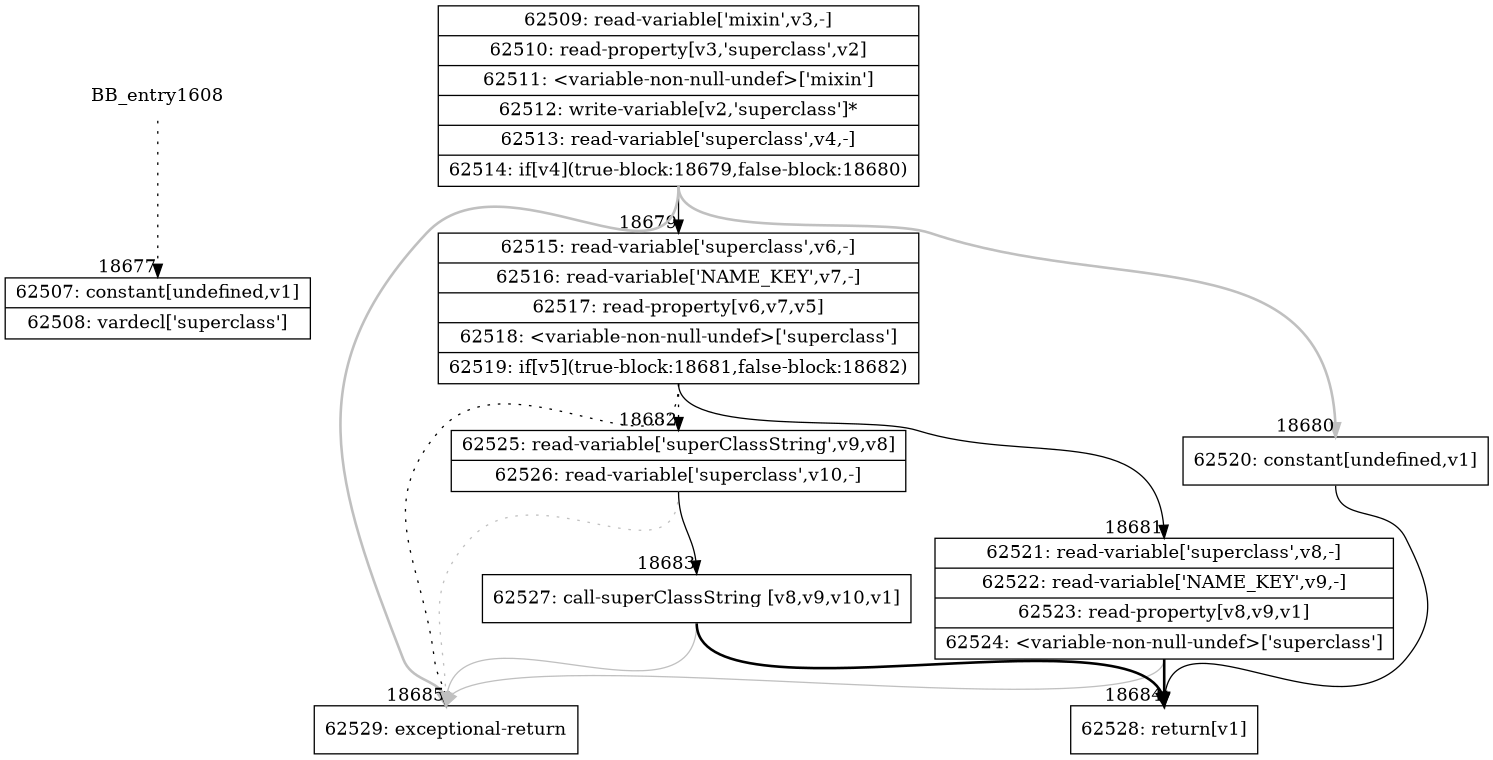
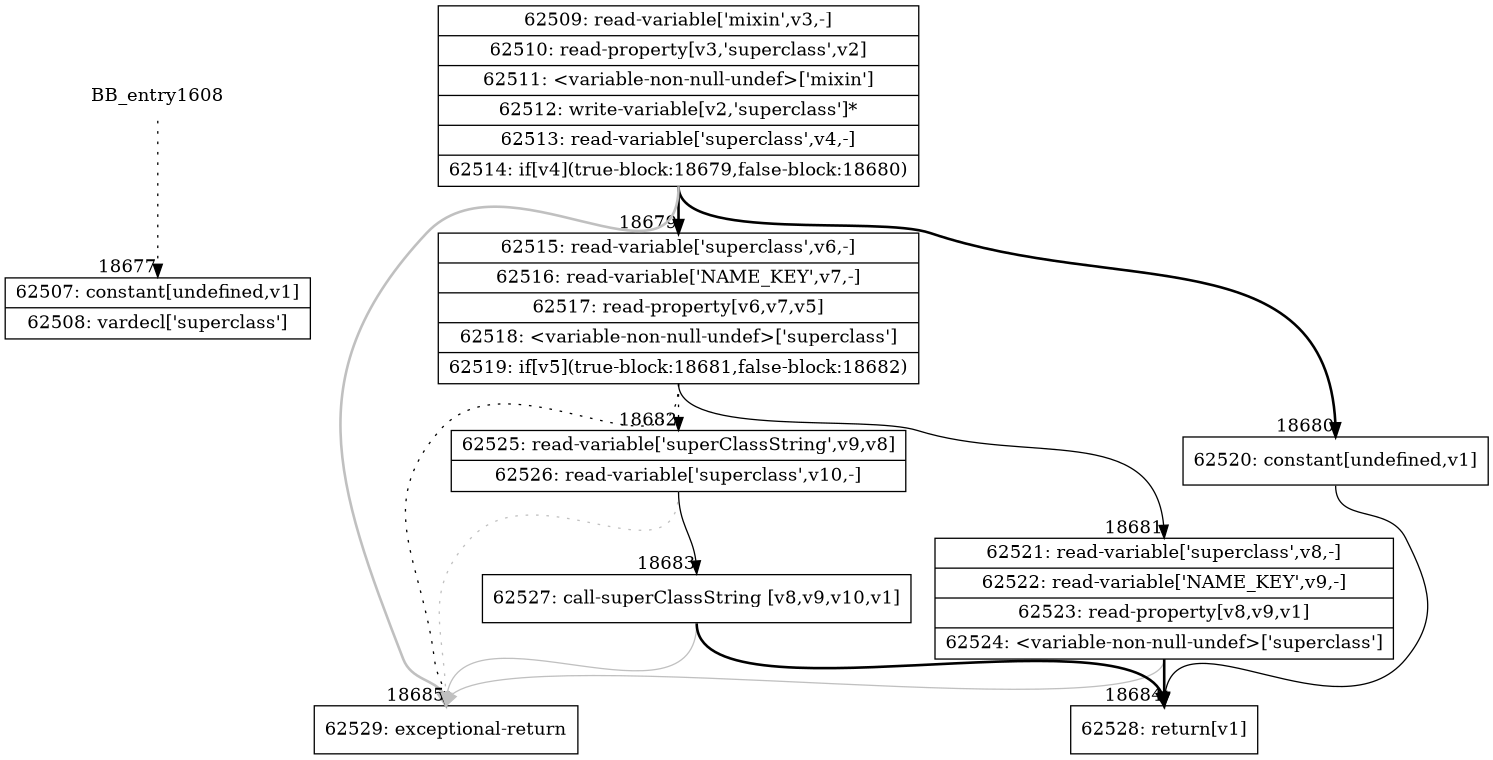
  digraph {
    rankdir=TD
    node [shape=record]
    edge [headport=n style=bold tailport=s]
    BB_entry1608 [shape=none]
    n2 [label="{62507: constant[undefined,v1]|62508: vardecl['superclass']}"]
    n3 [label="{62509: read-variable['mixin',v3,-]|62510: read-property[v3,'superclass',v2]|62511: \<variable-non-null-undef\>['mixin']|62512: write-variable[v2,'superclass']*|62513: read-variable['superclass',v4,-]|62514: if[v4](true-block:18679,false-block:18680)}"]
    n4 [label="{62515: read-variable['superclass',v6,-]|62516: read-variable['NAME_KEY',v7,-]|62517: read-property[v6,v7,v5]|62518: \<variable-non-null-undef\>['superclass']|62519: if[v5](true-block:18681,false-block:18682)}"]
    n5 [label="{62520: constant[undefined,v1]}"]
    n6 [label="{62529: exceptional-return}"]
    n7 [label="{62521: read-variable['superclass',v8,-]|62522: read-variable['NAME_KEY',v9,-]|62523: read-property[v8,v9,v1]|62524: \<variable-non-null-undef\>['superclass']}"]
    n8 [label="{62525: read-variable['superClassString',v9,v8]|62526: read-variable['superclass',v10,-]}"]
    n9 [label="{62528: return[v1]}"]
    n10 [label="{62527: call-superClassString [v8,v9,v10,v1]}"]
    BB_entry1608 -> n2 [headlabel="    18677" style=dotted]
-   n3 -> n4 [headlabel="      18679" style=solid]
-   n3 -> n5 [headlabel="      18680" color=gray]
+   n3 -> n4 [headlabel="      18679"]
+   n3 -> n5 [headlabel="      18680"]
    n3 -> n6 [color=gray headlabel="      18685"]
    n4 -> n6 [color=black style=dotted]
    n4 -> n7 [headlabel="      18681" style=solid]
    n4 -> n8 [headlabel="      18682" style=dotted]
    n5 -> n9 [headlabel="      18684" style=solid]
    n7 -> n6 [color=gray style=solid]
    n7 -> n9
    n8 -> n6 [color=gray style=dotted]
    n8 -> n10 [headlabel="      18683" style=solid]
    n10 -> n6 [color=gray style=solid]
    n10 -> n9
  }
